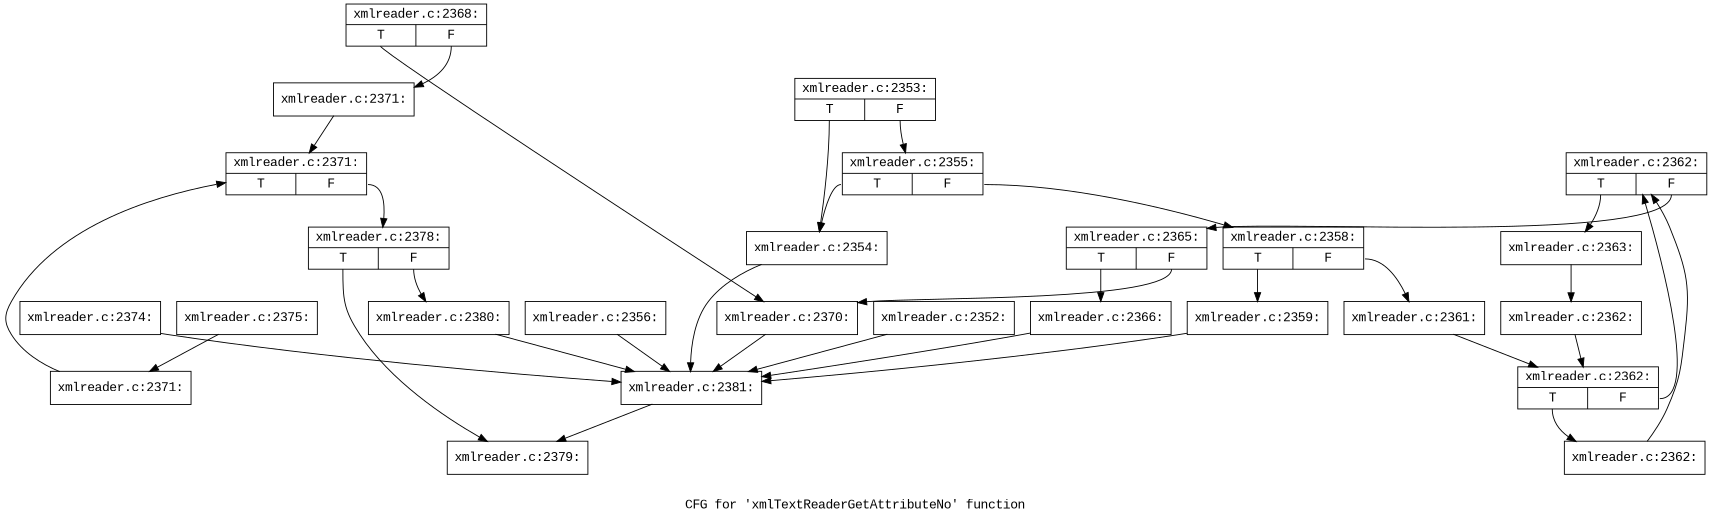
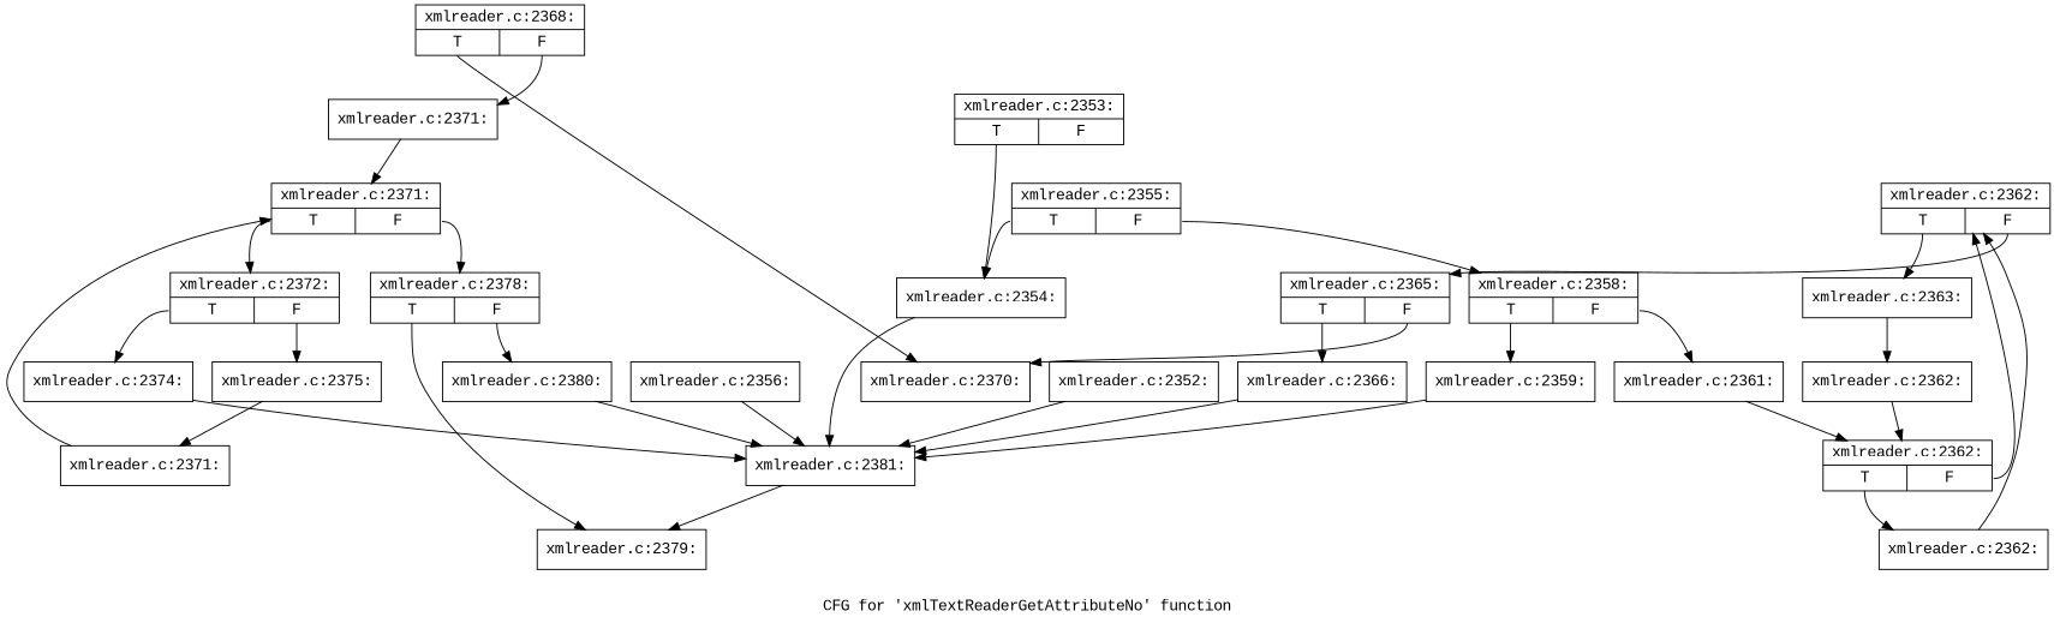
  digraph {
    fontname="Liberation Mono"
    label="CFG for 'xmlTextReaderGetAttributeNo' function"
    node [fontname="Liberation Mono" shape=record]
    edge [fontname="Liberation Mono"]
    n1 [label="{xmlreader.c:2352:}"]
    n2 [label="{xmlreader.c:2381:}"]
    n3 [label="{xmlreader.c:2353:|{<s0>T|<s1>F}}"]
    n4 [label="{xmlreader.c:2354:}"]
    n5 [label="{xmlreader.c:2355:|{<s0>T|<s1>F}}"]
    n6 [label="{xmlreader.c:2379:}"]
    n7 [label="{xmlreader.c:2358:|{<s0>T|<s1>F}}"]
    n8 [label="{xmlreader.c:2356:}"]
    n9 [label="{xmlreader.c:2359:}"]
    n10 [label="{xmlreader.c:2361:}"]
    n11 [label="{xmlreader.c:2362:|{<s0>T|<s1>F}}"]
    n12 [label="{xmlreader.c:2362:}"]
    n13 [label="{xmlreader.c:2362:|{<s0>T|<s1>F}}"]
    n14 [label="{xmlreader.c:2363:}"]
    n15 [label="{xmlreader.c:2365:|{<s0>T|<s1>F}}"]
    n16 [label="{xmlreader.c:2362:}"]
    n17 [label="{xmlreader.c:2366:}"]
    n18 [label="{xmlreader.c:2370:}"]
    n19 [label="{xmlreader.c:2368:|{<s0>T|<s1>F}}"]
    n20 [label="{xmlreader.c:2371:}"]
    n21 [label="{xmlreader.c:2371:|{<s0>T|<s1>F}}"]
+   n22 [label="{xmlreader.c:2372:|{<s0>T|<s1>F}}"]
    n23 [label="{xmlreader.c:2378:|{<s0>T|<s1>F}}"]
    n24 [label="{xmlreader.c:2374:}"]
    n25 [label="{xmlreader.c:2375:}"]
    n26 [label="{xmlreader.c:2380:}"]
    n27 [label="{xmlreader.c:2371:}"]
    n1 -> n2
    n2 -> n6
    n3 -> n4 [tailport=s0]
-   n3 -> n5 [tailport=s1]
    n4 -> n2
    n5 -> n4 [tailport=s0]
    n5 -> n7 [tailport=s1]
    n7 -> n9 [tailport=s0]
    n7 -> n10 [tailport=s1]
    n8 -> n2
    n9 -> n2
    n10 -> n11
    n11 -> n12 [tailport=s0]
    n11 -> n13 [tailport=s1]
    n12 -> n13
    n13 -> n14 [tailport=s0]
    n13 -> n15 [tailport=s1]
    n14 -> n16
    n15 -> n17 [tailport=s0]
    n15 -> n18 [tailport=s1]
    n16 -> n11
    n17 -> n2
-   n18 -> n2
    n19 -> n18 [tailport=s0]
    n19 -> n20 [tailport=s1]
    n20 -> n21
+   n21 -> n22 [tailport=s0]
    n21 -> n23 [tailport=s1]
+   n22 -> n24 [tailport=s0]
+   n22 -> n25 [tailport=s1]
    n23 -> n6 [tailport=s0]
    n23 -> n26 [tailport=s1]
    n24 -> n2
    n25 -> n27
    n26 -> n2
    n27 -> n21
  }
